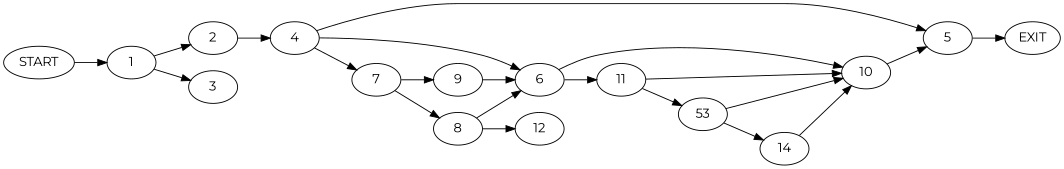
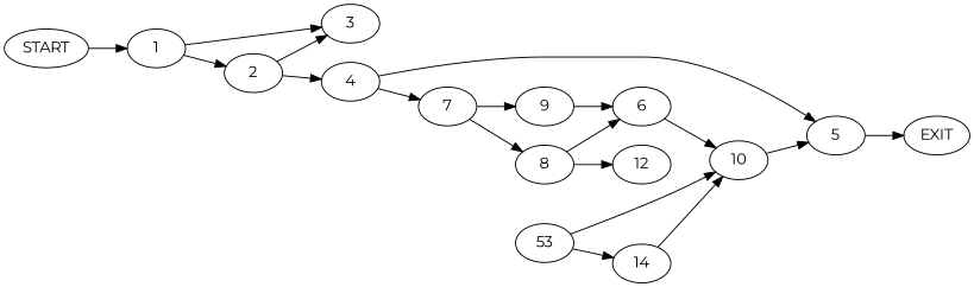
  digraph {
    fontname=Montserrat
    rankdir=LR
    node [fontname=Montserrat]
    edge [fontname=Montserrat]
    n1 [label=START]
    1
    2
    3
    n5 [label=EXIT]
    4
    5
    6
    7
    10
-   11
    8
    9
    n14 [label=53]
    12
    14
    n1 -> 1
    1 -> 2
    1 -> 3
+   2 -> 3
    2 -> 4
    4 -> 5
-   4 -> 6
    4 -> 7
    5 -> n5
    6 -> 10
-   6 -> 11
    7 -> 8
    7 -> 9
    10 -> 5
-   11 -> 10
-   11 -> n14
    8 -> 6
    8 -> 12
    9 -> 6
    n14 -> 10
    n14 -> 14
    14 -> 10
  }
